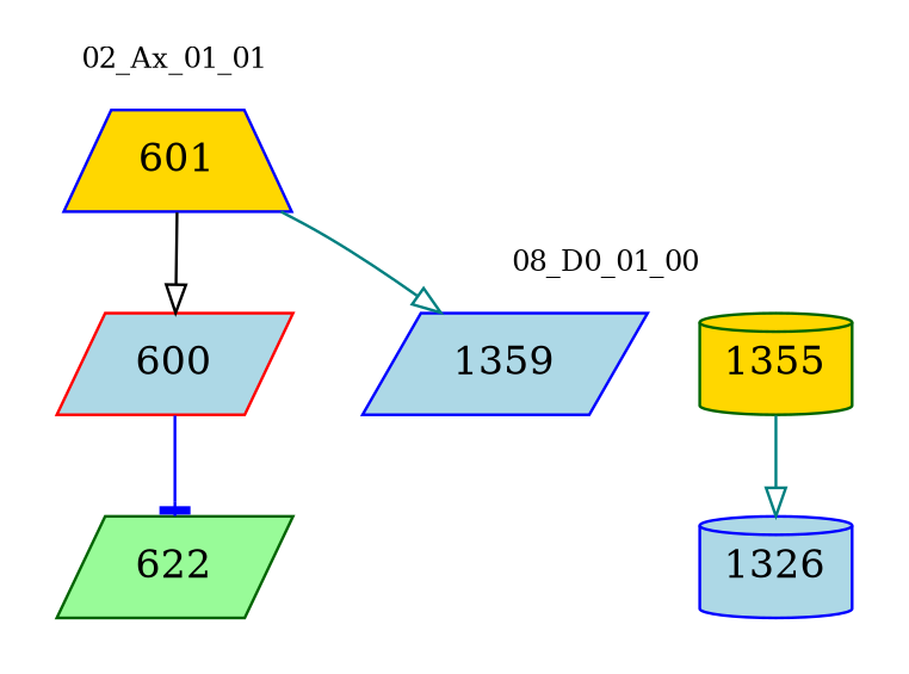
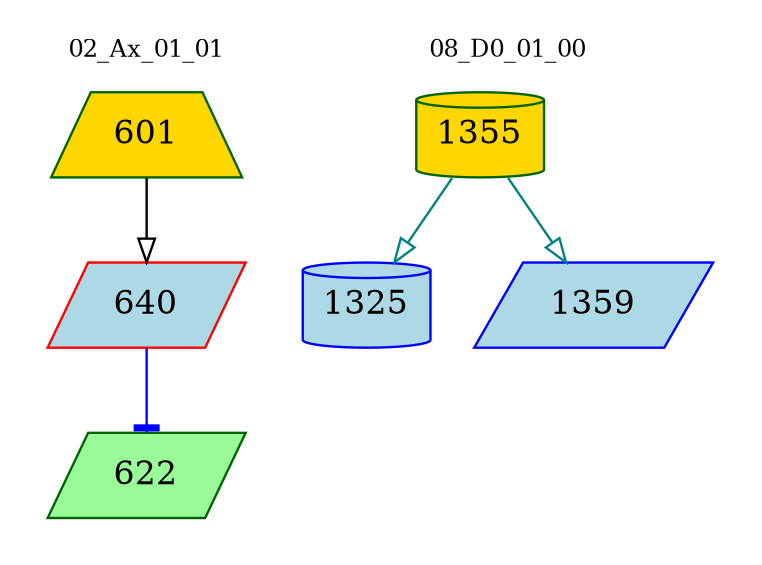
  digraph {
    node [color=blue fillcolor=lightblue shape=parallelogram style=filled]
    edge [arrowhead=onormal color=teal]
-   n1 [fillcolor=gold label=601 shape=trapezium]
-   n2 [color=red label=600]
+   n1 [color=darkgreen fillcolor=gold label=601 shape=trapezium]
+   n2 [color=red label=640]
    n3 [color=darkgreen fillcolor=palegreen label=622]
    n4 [color=darkgreen fillcolor=gold label=1355 shape=cylinder]
-   n5 [label=1326 shape=cylinder]
+   n5 [label=1325 shape=cylinder]
    n6 [label=1359]
    subgraph cluster_1 {
      color=white
      fontsize=10
      label="02_Ax_01_01"
      n1
      n2
      n3
    }
    subgraph cluster_2 {
      color=white
      fontsize=10
      label="08_D0_01_00"
      n4
      n5
      n6
    }
    n1 -> n2 [color=black]
    n2 -> n3 [arrowhead=tee color=blue]
    n4 -> n5
-   n1 -> n6
+   n4 -> n6
  }
